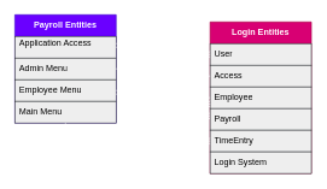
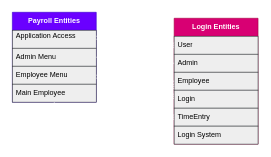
  <mxCell id="0" />
  <mxCell id="1" parent="0" />
  <mxCell id="2" value="Payroll Entities" style="swimlane;fontStyle=1;childLayout=stackLayout;horizontal=1;startSize=30;horizontalStack=0;resizeParent=1;resizeParentMax=0;resizeLast=0;collapsible=1;marginBottom=0;whiteSpace=wrap;html=1;labelBorderColor=none;perimeterSpacing=0;swimlaneFillColor=none;swimlaneLine=1;glass=0;rounded=0;shadow=0;labelBackgroundColor=none;fillColor=#6a00ff;strokeColor=#3700CC;fontColor=#ffffff;" vertex="1" parent="1"><mxGeometry x="20" y="20" width="140" height="150" as="geometry" /></mxCell>
  <mxCell id="3" value="Application Access&lt;div&gt;&lt;br&gt;&lt;/div&gt;" style="text;fillColor=#eeeeee;align=left;verticalAlign=middle;spacingLeft=4;spacingRight=4;overflow=hidden;points=[[0,0.5],[1,0.5]];portConstraint=eastwest;rotatable=0;whiteSpace=wrap;html=1;labelBorderColor=none;shadow=0;labelBackgroundColor=none;strokeColor=#36393d;fontColor=#000000;" vertex="1" parent="2"><mxGeometry y="30" width="140" height="30" as="geometry" /></mxCell>
  <mxCell id="4" value="Admin Menu" style="text;fillColor=#eeeeee;align=left;verticalAlign=middle;spacingLeft=4;spacingRight=4;overflow=hidden;points=[[0,0.5],[1,0.5]];portConstraint=eastwest;rotatable=0;whiteSpace=wrap;html=1;labelBorderColor=none;shadow=0;labelBackgroundColor=none;strokeColor=#36393d;fontColor=#000000;" vertex="1" parent="2"><mxGeometry y="60" width="140" height="30" as="geometry" /></mxCell>
  <mxCell id="5" value="Employee Menu" style="text;fillColor=#eeeeee;align=left;verticalAlign=middle;spacingLeft=4;spacingRight=4;overflow=hidden;points=[[0,0.5],[1,0.5]];portConstraint=eastwest;rotatable=0;whiteSpace=wrap;html=1;labelBorderColor=none;shadow=0;labelBackgroundColor=none;strokeColor=#36393d;fontColor=#000000;" vertex="1" parent="2"><mxGeometry y="90" width="140" height="30" as="geometry" /></mxCell>
- <mxCell id="6" value="Main Menu" style="text;fillColor=#eeeeee;align=left;verticalAlign=middle;spacingLeft=4;spacingRight=4;overflow=hidden;points=[[0,0.5],[1,0.5]];portConstraint=eastwest;rotatable=0;whiteSpace=wrap;html=1;labelBorderColor=none;shadow=0;labelBackgroundColor=none;strokeColor=#36393d;fontColor=#000000;" vertex="1" parent="2"><mxGeometry y="120" width="140" height="30" as="geometry" /></mxCell>
+ <mxCell id="6" value="Main Employee" style="text;fillColor=#eeeeee;align=left;verticalAlign=middle;spacingLeft=4;spacingRight=4;overflow=hidden;points=[[0,0.5],[1,0.5]];portConstraint=eastwest;rotatable=0;whiteSpace=wrap;html=1;labelBorderColor=none;shadow=0;labelBackgroundColor=none;strokeColor=#36393d;fontColor=#000000;" vertex="1" parent="2"><mxGeometry y="120" width="140" height="30" as="geometry" /></mxCell>
  <mxCell id="7" value="Login Entities" style="swimlane;fontStyle=1;childLayout=stackLayout;horizontal=1;startSize=30;horizontalStack=0;resizeParent=1;resizeParentMax=0;resizeLast=0;collapsible=1;marginBottom=0;whiteSpace=wrap;html=1;labelBackgroundColor=none;fillColor=#d80073;strokeColor=#A50040;fontColor=#ffffff;" vertex="1" parent="1"><mxGeometry x="290" y="30" width="140" height="210" as="geometry" /></mxCell>
  <mxCell id="8" value="User" style="text;fillColor=#eeeeee;align=left;verticalAlign=middle;spacingLeft=4;spacingRight=4;overflow=hidden;points=[[0,0.5],[1,0.5]];portConstraint=eastwest;rotatable=0;whiteSpace=wrap;html=1;labelBackgroundColor=none;strokeColor=#36393d;fontColor=#000000;" vertex="1" parent="7"><mxGeometry y="30" width="140" height="30" as="geometry" /></mxCell>
- <mxCell id="9" value="Access" style="text;fillColor=#eeeeee;align=left;verticalAlign=middle;spacingLeft=4;spacingRight=4;overflow=hidden;points=[[0,0.5],[1,0.5]];portConstraint=eastwest;rotatable=0;whiteSpace=wrap;html=1;labelBackgroundColor=none;strokeColor=#36393d;fontColor=#000000;" vertex="1" parent="7"><mxGeometry y="60" width="140" height="30" as="geometry" /></mxCell>
+ <mxCell id="9" value="Admin" style="text;fillColor=#eeeeee;align=left;verticalAlign=middle;spacingLeft=4;spacingRight=4;overflow=hidden;points=[[0,0.5],[1,0.5]];portConstraint=eastwest;rotatable=0;whiteSpace=wrap;html=1;labelBackgroundColor=none;strokeColor=#36393d;fontColor=#000000;" vertex="1" parent="7"><mxGeometry y="60" width="140" height="30" as="geometry" /></mxCell>
  <mxCell id="10" value="Employee" style="text;fillColor=#eeeeee;align=left;verticalAlign=middle;spacingLeft=4;spacingRight=4;overflow=hidden;points=[[0,0.5],[1,0.5]];portConstraint=eastwest;rotatable=0;whiteSpace=wrap;html=1;labelBackgroundColor=none;strokeColor=#36393d;fontColor=#000000;" vertex="1" parent="7"><mxGeometry y="90" width="140" height="30" as="geometry" /></mxCell>
- <mxCell id="11" value="Payroll" style="text;fillColor=#eeeeee;align=left;verticalAlign=middle;spacingLeft=4;spacingRight=4;overflow=hidden;points=[[0,0.5],[1,0.5]];portConstraint=eastwest;rotatable=0;whiteSpace=wrap;html=1;labelBackgroundColor=none;strokeColor=#36393d;fontColor=#000000;" vertex="1" parent="7"><mxGeometry y="120" width="140" height="30" as="geometry" /></mxCell>
+ <mxCell id="11" value="Login" style="text;fillColor=#eeeeee;align=left;verticalAlign=middle;spacingLeft=4;spacingRight=4;overflow=hidden;points=[[0,0.5],[1,0.5]];portConstraint=eastwest;rotatable=0;whiteSpace=wrap;html=1;labelBackgroundColor=none;strokeColor=#36393d;fontColor=#000000;" vertex="1" parent="7"><mxGeometry y="120" width="140" height="30" as="geometry" /></mxCell>
  <mxCell id="12" value="TimeEntry" style="text;fillColor=#eeeeee;align=left;verticalAlign=middle;spacingLeft=4;spacingRight=4;overflow=hidden;points=[[0,0.5],[1,0.5]];portConstraint=eastwest;rotatable=0;whiteSpace=wrap;html=1;labelBackgroundColor=none;strokeColor=#36393d;fontColor=#000000;" vertex="1" parent="7"><mxGeometry y="150" width="140" height="30" as="geometry" /></mxCell>
  <mxCell id="13" value="Login System" style="text;fillColor=#eeeeee;align=left;verticalAlign=middle;spacingLeft=4;spacingRight=4;overflow=hidden;points=[[0,0.5],[1,0.5]];portConstraint=eastwest;rotatable=0;whiteSpace=wrap;html=1;labelBackgroundColor=none;strokeColor=#36393d;fontColor=#000000;" vertex="1" parent="7"><mxGeometry y="180" width="140" height="30" as="geometry" /></mxCell>
  <mxCell id="14" style="edgeStyle=orthogonalEdgeStyle;rounded=0;orthogonalLoop=1;jettySize=auto;html=1;entryX=0;entryY=0.5;entryDx=0;entryDy=0;startArrow=ERone;startFill=0;endArrow=ERone;endFill=0;fontColor=#000000;labelBackgroundColor=none;fillColor=#eeeeee;strokeColor=#FFFFFF;" edge="1" parent="1" source="3" target="9"><mxGeometry relative="1" as="geometry"><Array as="points"><mxPoint x="240" y="65" /><mxPoint x="240" y="105" /></Array></mxGeometry></mxCell>
  <mxCell id="15" style="edgeStyle=orthogonalEdgeStyle;rounded=0;orthogonalLoop=1;jettySize=auto;html=1;endArrow=ERmany;endFill=0;startArrow=ERone;startFill=0;fontColor=#000000;labelBackgroundColor=none;fillColor=#eeeeee;strokeColor=#FFFFFF;" edge="1" parent="1" source="5" target="12"><mxGeometry relative="1" as="geometry"><Array as="points"><mxPoint x="190" y="130" /><mxPoint x="190" y="195" /></Array></mxGeometry></mxCell>
  <mxCell id="16" style="edgeStyle=orthogonalEdgeStyle;rounded=0;orthogonalLoop=1;jettySize=auto;html=1;entryX=-0.002;entryY=0.341;entryDx=0;entryDy=0;entryPerimeter=0;endArrow=ERoneToMany;endFill=0;startArrow=ERone;startFill=0;fontColor=#000000;labelBackgroundColor=none;fillColor=#eeeeee;strokeColor=#FFFFFF;dashed=1;" edge="1" parent="1" source="5" target="11"><mxGeometry relative="1" as="geometry"><mxPoint x="370" y="160" as="targetPoint" /><Array as="points"><mxPoint x="200" y="125" /><mxPoint x="200" y="160" /></Array></mxGeometry></mxCell>
  <mxCell id="17" style="edgeStyle=orthogonalEdgeStyle;rounded=0;orthogonalLoop=1;jettySize=auto;html=1;entryX=0.001;entryY=0.79;entryDx=0;entryDy=0;entryPerimeter=0;endArrow=ERmany;endFill=0;startArrow=ERone;startFill=0;fontColor=#000000;labelBackgroundColor=none;fillColor=#eeeeee;strokeColor=#FFFFFF;" edge="1" parent="1" source="4" target="10"><mxGeometry relative="1" as="geometry"><mxPoint x="390" y="143" as="targetPoint" /><Array as="points"><mxPoint x="220" y="95" /><mxPoint x="220" y="143" /><mxPoint x="290" y="143" /></Array></mxGeometry></mxCell>
  <mxCell id="18" style="edgeStyle=orthogonalEdgeStyle;rounded=0;orthogonalLoop=1;jettySize=auto;html=1;entryX=0;entryY=0.5;entryDx=0;entryDy=0;endArrow=ERmany;endFill=0;startArrow=ERone;startFill=0;fontColor=#000000;labelBackgroundColor=none;fillColor=#eeeeee;strokeColor=#FFFFFF;" edge="1" parent="1" source="6" target="8"><mxGeometry relative="1" as="geometry"><Array as="points"><mxPoint x="90" y="190" /><mxPoint x="180" y="190" /><mxPoint x="180" y="75" /></Array></mxGeometry></mxCell>
  <mxCell id="19" style="edgeStyle=orthogonalEdgeStyle;rounded=0;orthogonalLoop=1;jettySize=auto;html=1;entryX=0;entryY=0.5;entryDx=0;entryDy=0;endArrow=ERone;endFill=0;startArrow=ERone;startFill=0;exitX=1;exitY=0.333;exitDx=0;exitDy=0;exitPerimeter=0;fontColor=#000000;labelBackgroundColor=none;fillColor=#eeeeee;strokeColor=#FFFFFF;" edge="1" parent="1" source="3" target="10"><mxGeometry relative="1" as="geometry" /></mxCell>
